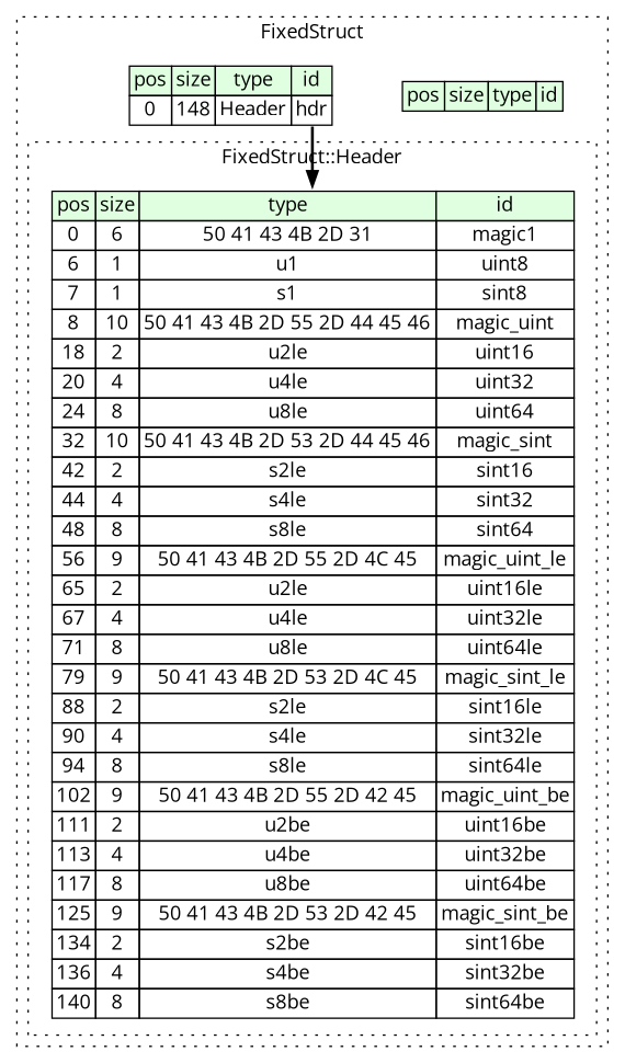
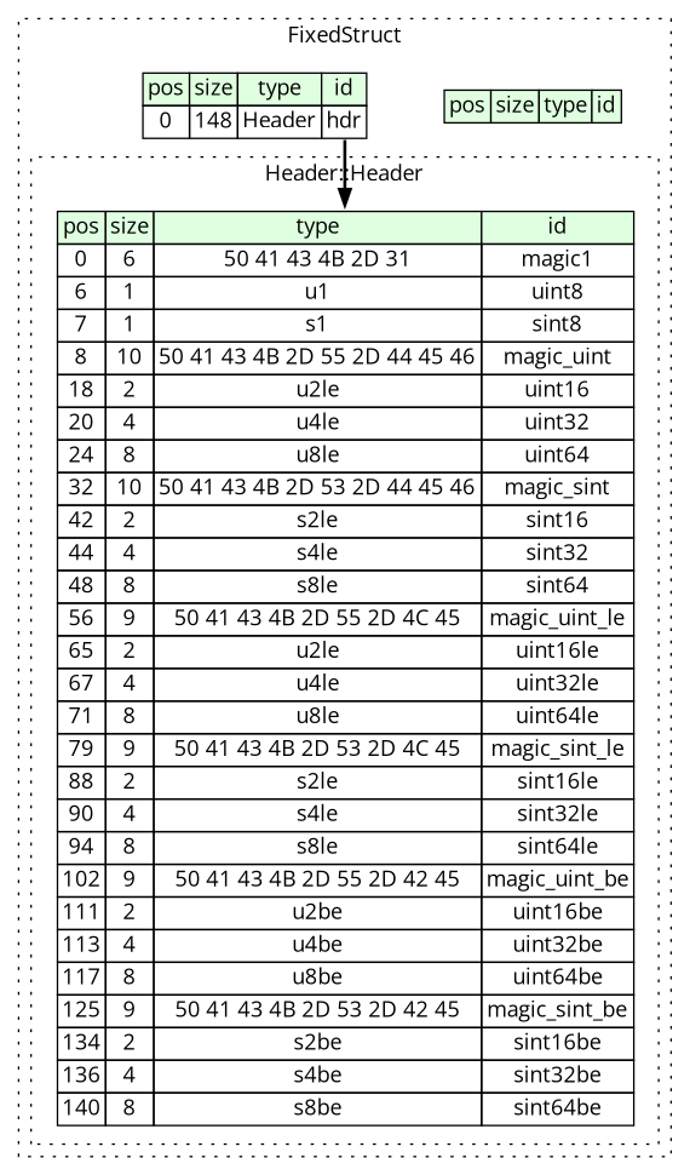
  digraph {
    rankdir=TB
    fontname="Open Sans"
    node [shape=plaintext fontname="Open Sans"]
    n1 [label=<<TABLE BORDER="0" CELLBORDER="1" CELLSPACING="0"> 				<TR><TD BGCOLOR="#E0FFE0">pos</TD><TD BGCOLOR="#E0FFE0">size</TD><TD BGCOLOR="#E0FFE0">type</TD><TD BGCOLOR="#E0FFE0">id</TD></TR> 				<TR><TD PORT="magic1_pos">0</TD><TD PORT="magic1_size">6</TD><TD>50 41 43 4B 2D 31</TD><TD PORT="magic1_type">magic1</TD></TR> 				<TR><TD PORT="uint8_pos">6</TD><TD PORT="uint8_size">1</TD><TD>u1</TD><TD PORT="uint8_type">uint8</TD></TR> 				<TR><TD PORT="sint8_pos">7</TD><TD PORT="sint8_size">1</TD><TD>s1</TD><TD PORT="sint8_type">sint8</TD></TR> 				<TR><TD PORT="magic_uint_pos">8</TD><TD PORT="magic_uint_size">10</TD><TD>50 41 43 4B 2D 55 2D 44 45 46</TD><TD PORT="magic_uint_type">magic_uint</TD></TR> 				<TR><TD PORT="uint16_pos">18</TD><TD PORT="uint16_size">2</TD><TD>u2le</TD><TD PORT="uint16_type">uint16</TD></TR> 				<TR><TD PORT="uint32_pos">20</TD><TD PORT="uint32_size">4</TD><TD>u4le</TD><TD PORT="uint32_type">uint32</TD></TR> 				<TR><TD PORT="uint64_pos">24</TD><TD PORT="uint64_size">8</TD><TD>u8le</TD><TD PORT="uint64_type">uint64</TD></TR> 				<TR><TD PORT="magic_sint_pos">32</TD><TD PORT="magic_sint_size">10</TD><TD>50 41 43 4B 2D 53 2D 44 45 46</TD><TD PORT="magic_sint_type">magic_sint</TD></TR> 				<TR><TD PORT="sint16_pos">42</TD><TD PORT="sint16_size">2</TD><TD>s2le</TD><TD PORT="sint16_type">sint16</TD></TR> 				<TR><TD PORT="sint32_pos">44</TD><TD PORT="sint32_size">4</TD><TD>s4le</TD><TD PORT="sint32_type">sint32</TD></TR> 				<TR><TD PORT="sint64_pos">48</TD><TD PORT="sint64_size">8</TD><TD>s8le</TD><TD PORT="sint64_type">sint64</TD></TR> 				<TR><TD PORT="magic_uint_le_pos">56</TD><TD PORT="magic_uint_le_size">9</TD><TD>50 41 43 4B 2D 55 2D 4C 45</TD><TD PORT="magic_uint_le_type">magic_uint_le</TD></TR> 				<TR><TD PORT="uint16le_pos">65</TD><TD PORT="uint16le_size">2</TD><TD>u2le</TD><TD PORT="uint16le_type">uint16le</TD></TR> 				<TR><TD PORT="uint32le_pos">67</TD><TD PORT="uint32le_size">4</TD><TD>u4le</TD><TD PORT="uint32le_type">uint32le</TD></TR> 				<TR><TD PORT="uint64le_pos">71</TD><TD PORT="uint64le_size">8</TD><TD>u8le</TD><TD PORT="uint64le_type">uint64le</TD></TR> 				<TR><TD PORT="magic_sint_le_pos">79</TD><TD PORT="magic_sint_le_size">9</TD><TD>50 41 43 4B 2D 53 2D 4C 45</TD><TD PORT="magic_sint_le_type">magic_sint_le</TD></TR> 				<TR><TD PORT="sint16le_pos">88</TD><TD PORT="sint16le_size">2</TD><TD>s2le</TD><TD PORT="sint16le_type">sint16le</TD></TR> 				<TR><TD PORT="sint32le_pos">90</TD><TD PORT="sint32le_size">4</TD><TD>s4le</TD><TD PORT="sint32le_type">sint32le</TD></TR> 				<TR><TD PORT="sint64le_pos">94</TD><TD PORT="sint64le_size">8</TD><TD>s8le</TD><TD PORT="sint64le_type">sint64le</TD></TR> 				<TR><TD PORT="magic_uint_be_pos">102</TD><TD PORT="magic_uint_be_size">9</TD><TD>50 41 43 4B 2D 55 2D 42 45</TD><TD PORT="magic_uint_be_type">magic_uint_be</TD></TR> 				<TR><TD PORT="uint16be_pos">111</TD><TD PORT="uint16be_size">2</TD><TD>u2be</TD><TD PORT="uint16be_type">uint16be</TD></TR> 				<TR><TD PORT="uint32be_pos">113</TD><TD PORT="uint32be_size">4</TD><TD>u4be</TD><TD PORT="uint32be_type">uint32be</TD></TR> 				<TR><TD PORT="uint64be_pos">117</TD><TD PORT="uint64be_size">8</TD><TD>u8be</TD><TD PORT="uint64be_type">uint64be</TD></TR> 				<TR><TD PORT="magic_sint_be_pos">125</TD><TD PORT="magic_sint_be_size">9</TD><TD>50 41 43 4B 2D 53 2D 42 45</TD><TD PORT="magic_sint_be_type">magic_sint_be</TD></TR> 				<TR><TD PORT="sint16be_pos">134</TD><TD PORT="sint16be_size">2</TD><TD>s2be</TD><TD PORT="sint16be_type">sint16be</TD></TR> 				<TR><TD PORT="sint32be_pos">136</TD><TD PORT="sint32be_size">4</TD><TD>s4be</TD><TD PORT="sint32be_type">sint32be</TD></TR> 				<TR><TD PORT="sint64be_pos">140</TD><TD PORT="sint64be_size">8</TD><TD>s8be</TD><TD PORT="sint64be_type">sint64be</TD></TR> 			</TABLE>>]
    n2 [label=<<TABLE BORDER="0" CELLBORDER="1" CELLSPACING="0"> 			<TR><TD BGCOLOR="#E0FFE0">pos</TD><TD BGCOLOR="#E0FFE0">size</TD><TD BGCOLOR="#E0FFE0">type</TD><TD BGCOLOR="#E0FFE0">id</TD></TR> 		</TABLE>>]
    n3 [label=<<TABLE BORDER="0" CELLBORDER="1" CELLSPACING="0"> 			<TR><TD BGCOLOR="#E0FFE0">pos</TD><TD BGCOLOR="#E0FFE0">size</TD><TD BGCOLOR="#E0FFE0">type</TD><TD BGCOLOR="#E0FFE0">id</TD></TR> 			<TR><TD PORT="hdr_pos">0</TD><TD PORT="hdr_size">148</TD><TD>Header</TD><TD PORT="hdr_type">hdr</TD></TR> 		</TABLE>>]
    subgraph cluster_1 {
      label=FixedStruct
      style=dotted
      n2
      n3
      subgraph cluster_2 {
-       label="FixedStruct::Header"
+       label="Header::Header"
        style=dotted
        n1
      }
    }
    n3 -> n1 [style=bold tailport=hdr_type fontname="Open Sans"]
  }
